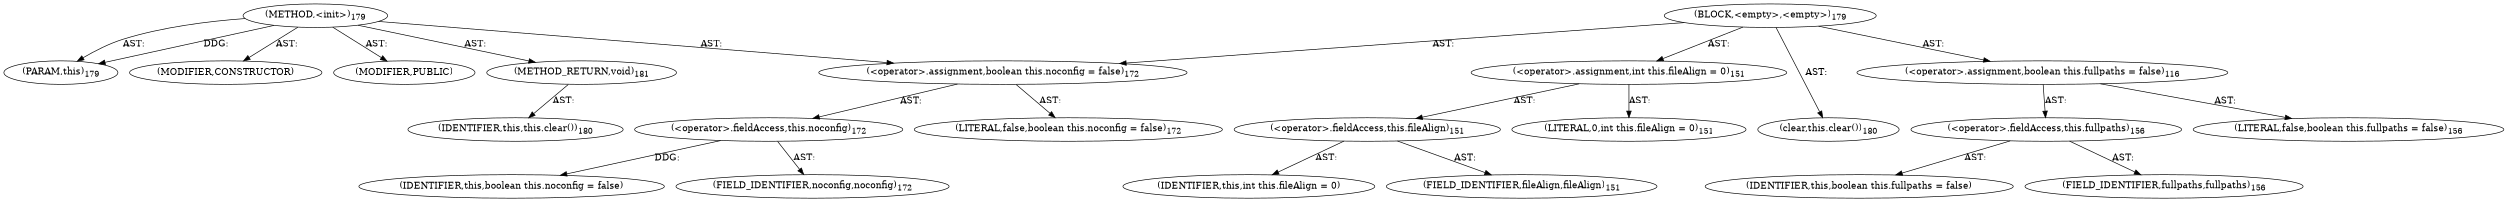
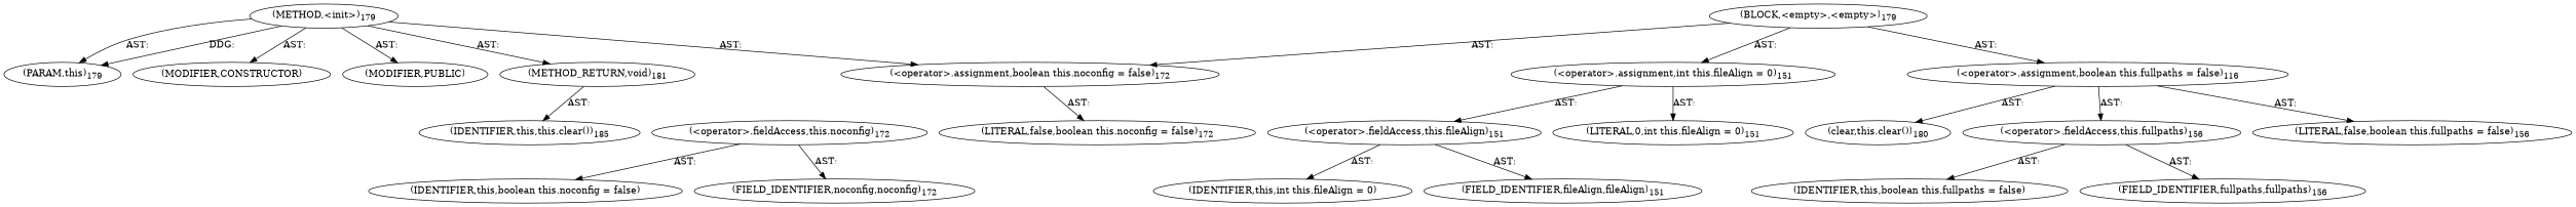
  digraph {
    n1 [label=<(METHOD,&lt;init&gt;)<SUB>179</SUB>>]
    n2 [label=<(PARAM,this)<SUB>179</SUB>>]
    n3 [label=<(MODIFIER,CONSTRUCTOR)>]
    n4 [label=<(MODIFIER,PUBLIC)>]
    n5 [label=<(METHOD_RETURN,void)<SUB>181</SUB>>]
    n6 [label=<(&lt;operator&gt;.assignment,boolean this.noconfig = false)<SUB>172</SUB>>]
    n7 [label=<(BLOCK,&lt;empty&gt;,&lt;empty&gt;)<SUB>179</SUB>>]
    n8 [label=<(&lt;operator&gt;.assignment,int this.fileAlign = 0)<SUB>151</SUB>>]
    n9 [label=<(&lt;operator&gt;.assignment,boolean this.fullpaths = false)<SUB>116</SUB>>]
    n10 [label=<(clear,this.clear())<SUB>180</SUB>>]
-   n11 [label=<(IDENTIFIER,this,this.clear())<SUB>180</SUB>>]
+   n11 [label=<(IDENTIFIER,this,this.clear())<SUB>185</SUB>>]
    n12 [label=<(&lt;operator&gt;.fieldAccess,this.fileAlign)<SUB>151</SUB>>]
    n13 [label=<(LITERAL,0,int this.fileAlign = 0)<SUB>151</SUB>>]
    n14 [label=<(&lt;operator&gt;.fieldAccess,this.fullpaths)<SUB>156</SUB>>]
    n15 [label=<(LITERAL,false,boolean this.fullpaths = false)<SUB>156</SUB>>]
    n16 [label=<(&lt;operator&gt;.fieldAccess,this.noconfig)<SUB>172</SUB>>]
    n17 [label=<(LITERAL,false,boolean this.noconfig = false)<SUB>172</SUB>>]
    n18 [label=<(IDENTIFIER,this,int this.fileAlign = 0)>]
    n19 [label=<(FIELD_IDENTIFIER,fileAlign,fileAlign)<SUB>151</SUB>>]
    n20 [label=<(IDENTIFIER,this,boolean this.fullpaths = false)>]
    n21 [label=<(FIELD_IDENTIFIER,fullpaths,fullpaths)<SUB>156</SUB>>]
    n22 [label=<(IDENTIFIER,this,boolean this.noconfig = false)>]
    n23 [label=<(FIELD_IDENTIFIER,noconfig,noconfig)<SUB>172</SUB>>]
    n1 -> n2 [label="AST: "]
    n1 -> n2 [label="DDG: "]
    n1 -> n3 [label="AST: "]
    n1 -> n4 [label="AST: "]
    n1 -> n5 [label="AST: "]
    n1 -> n6 [label="AST: "]
    n5 -> n11 [label="AST: "]
-   n6 -> n16 [label="AST: "]
    n6 -> n17 [label="AST: "]
    n7 -> n6 [label="AST: "]
    n7 -> n8 [label="AST: "]
    n7 -> n9 [label="AST: "]
-   n7 -> n10 [label="AST: "]
+   n9 -> n10 [label="AST: "]
    n8 -> n12 [label="AST: "]
    n8 -> n13 [label="AST: "]
    n9 -> n14 [label="AST: "]
    n9 -> n15 [label="AST: "]
    n12 -> n18 [label="AST: "]
    n12 -> n19 [label="AST: "]
    n14 -> n20 [label="AST: "]
    n14 -> n21 [label="AST: "]
-   n16 -> n22 [label="DDG: "]
+   n16 -> n22 [label="AST: "]
    n16 -> n23 [label="AST: "]
  }
